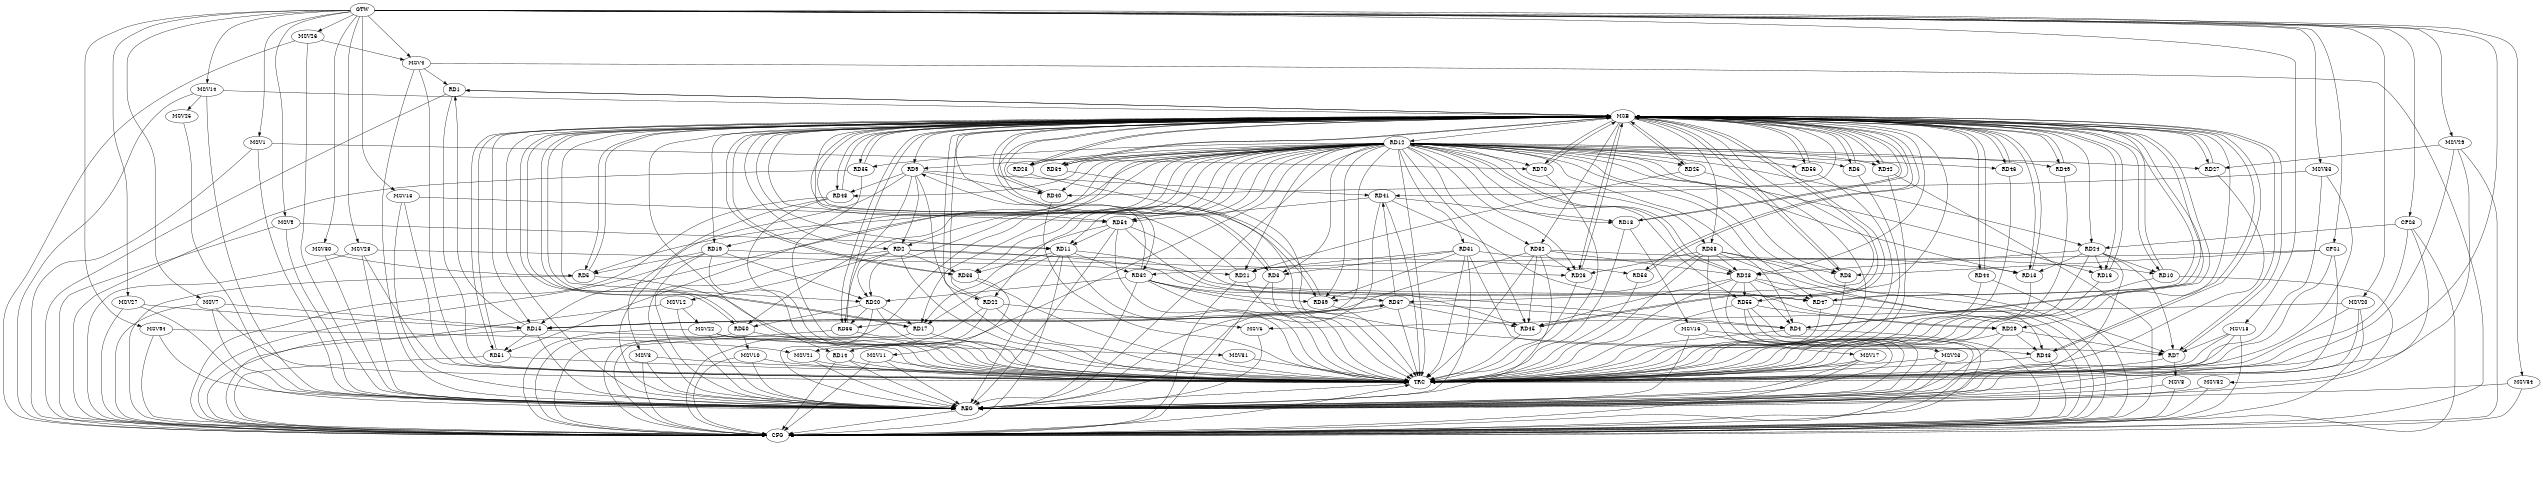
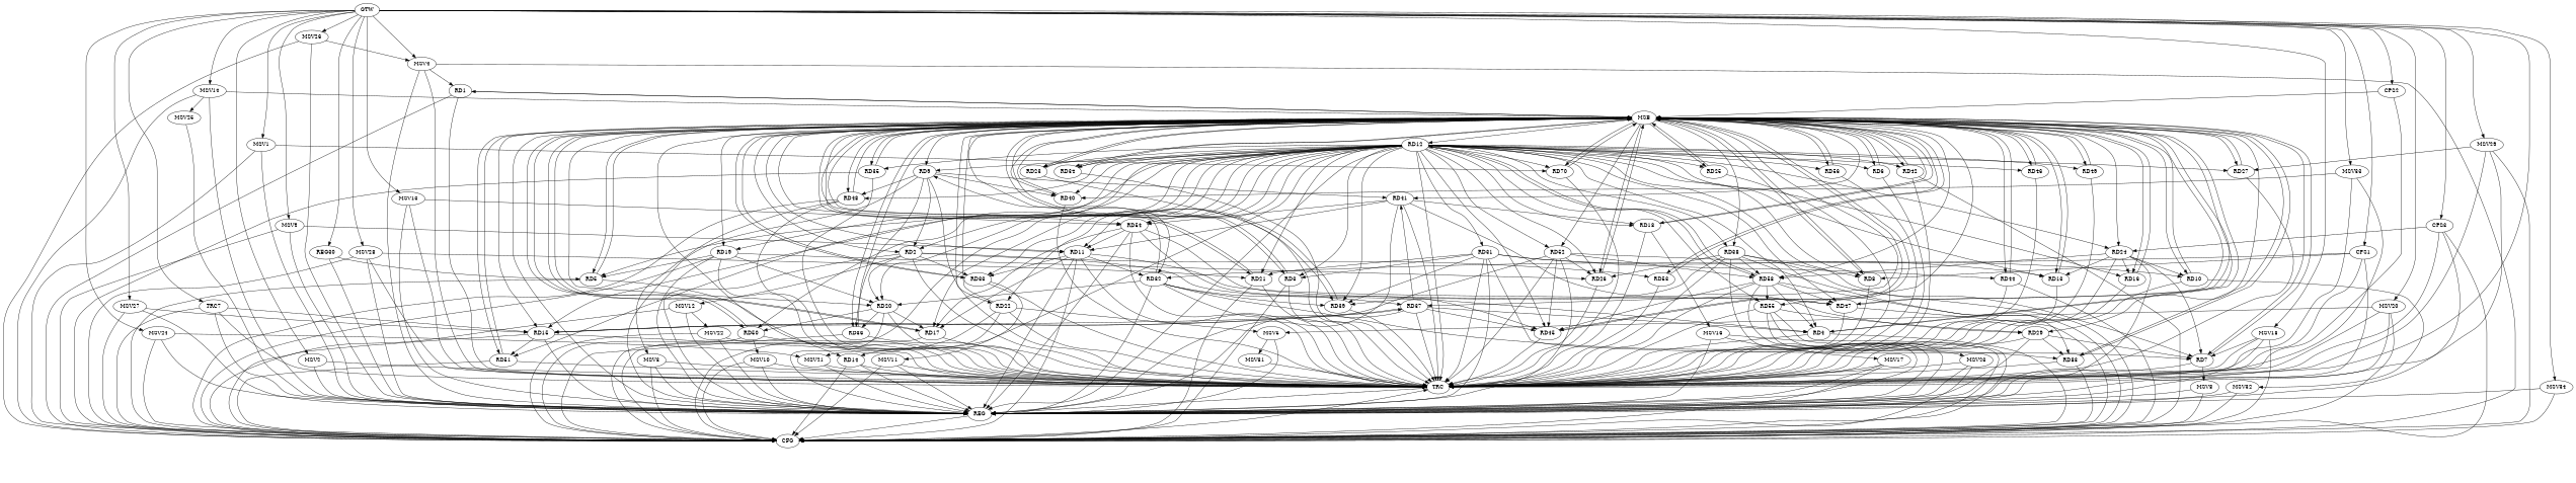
  strict digraph {
    fontname="DejaVu Serif"
    node [fontname="DejaVu Serif"]
    edge [fontname="DejaVu Serif"]
    n1 [label=RD1]
    n2 [label=MSB]
    n3 [label=CFG]
    n4 [label=TRC]
    n5 [label=RD2]
    n6 [label=RD4]
    n7 [label=RD20]
    n8 [label=RD33]
    n9 [label=RD53]
    n10 [label=REG]
    n11 [label=RD3]
    n12 [label=RD5]
    n13 [label=RD6]
    n14 [label=RD7]
    n15 [label=RD8]
    n16 [label=RD9]
    n17 [label=RD36]
    n18 [label=RD40]
    n19 [label=RD41]
    n20 [label=RD48]
    n21 [label=RD10]
    n22 [label=RD11]
    n23 [label=RD17]
    n24 [label=RD32]
    n25 [label=RD47]
    n26 [label=RD12]
    n27 [label=RD13]
    n28 [label=RD14]
    n29 [label=RD15]
    n30 [label=RD16]
    n31 [label=RD18]
    n32 [label=RD19]
    n33 [label=RD21]
    n34 [label=RD22]
    n35 [label=RD23]
    n36 [label=RD24]
    n37 [label=RD25]
    n38 [label=RD26]
    n39 [label=RD27]
-   n40 [label=RD28]
+   n40 [label=RD58]
    n41 [label=RD70]
    n42 [label=RD34]
    n43 [label=RD35]
    n44 [label=RD38]
    n45 [label=RD39]
    n46 [label=RD42]
    n47 [label=RD45]
    n48 [label=RD46]
    n49 [label=RD49]
    n50 [label=RD50]
    n51 [label=RD51]
-   n52 [label=RD82]
+   n52 [label=RD52]
    n53 [label=RD54]
    n54 [label=RD55]
    n55 [label=RD56]
    n56 [label=RD37]
    n57 [label=RD29]
-   n58 [label=RD43]
+   n58 [label=RD83]
    n59 [label=RD44]
    n60 [label=MSV12]
    n61 [label=MSV11]
    n62 [label=MSV22]
    n63 [label=MSV8]
    n64 [label=MSV3]
    n65 [label=MSV32]
    n66 [label=RD31]
    n67 [label=MSV16]
    n68 [label=MSV5]
    n69 [label=MSV21]
    n70 [label=MSV10]
    n71 [label=MSV23]
    n72 [label=MSV17]
    n73 [label=MSV31]
    n74 [label=CPS1]
+   n75 [label=CPS2]
    n76 [label=CPS3]
    n77 [label=GTW]
    n78 [label=MSV1]
+   n79 [label=MSV2]
    n80 [label=MSV4]
-   n81 [label=MSV7]
+   n81 [label=TRC7]
    n82 [label=MSV9]
    n83 [label=MSV13]
    n84 [label=MSV14]
    n85 [label=MSV18]
    n86 [label=MSV20]
-   n87 [label=MSV94]
+   n87 [label=MSV24]
    n88 [label=MSV26]
    n89 [label=MSV27]
    n90 [label=MSV28]
    n91 [label=MSV29]
-   n92 [label=MSV30]
+   n92 [label=REG30]
    n93 [label=MSV33]
    n94 [label=MSV34]
    n95 [label=MSV25]
    n1 -> n2
    n1 -> n3
    n1 -> n4
    n2 -> n1
    n2 -> n5
    n2 -> n6
    n2 -> n7
    n2 -> n8
    n2 -> n9
    n2 -> n10
    n2 -> n11
    n2 -> n12
    n2 -> n13
    n2 -> n14
    n2 -> n15
    n2 -> n16
    n2 -> n17
    n2 -> n18
    n2 -> n19
    n2 -> n20
    n2 -> n21
    n2 -> n22
    n2 -> n23
    n2 -> n24
    n2 -> n25
    n2 -> n26
    n2 -> n27
    n2 -> n28
    n2 -> n29
    n2 -> n30
    n2 -> n31
    n2 -> n32
-   n37 -> n33
+   n2 -> n33
    n2 -> n34
    n2 -> n35
    n2 -> n36
    n2 -> n37
    n2 -> n38
    n2 -> n39
    n2 -> n40
    n2 -> n41
    n2 -> n42
    n2 -> n43
    n2 -> n44
    n2 -> n45
    n2 -> n46
    n2 -> n47
    n2 -> n48
    n2 -> n49
    n2 -> n50
    n2 -> n51
    n2 -> n52
    n2 -> n53
    n2 -> n54
    n2 -> n55
    n2 -> n56
    n2 -> n57
    n2 -> n58
    n2 -> n59
    n3 -> n4
    n4 -> n10
    n5 -> n4
    n5 -> n6
    n5 -> n7
    n5 -> n8
    n5 -> n9
    n5 -> n10
    n5 -> n60
    n6 -> n2
    n6 -> n3
    n6 -> n4
    n7 -> n4
    n7 -> n10
    n7 -> n17
    n7 -> n23
    n7 -> n50
    n8 -> n2
    n8 -> n4
    n8 -> n61
    n9 -> n2
    n9 -> n4
    n10 -> n3
    n11 -> n2
    n11 -> n3
    n11 -> n4
    n12 -> n2
    n12 -> n3
    n12 -> n4
    n13 -> n2
    n13 -> n4
    n14 -> n2
    n14 -> n4
    n14 -> n63
    n15 -> n2
    n15 -> n4
    n16 -> n4
    n16 -> n5
    n16 -> n10
    n16 -> n17
    n16 -> n18
    n16 -> n19
    n16 -> n20
    n17 -> n2
    n17 -> n3
    n17 -> n4
    n18 -> n2
    n18 -> n4
    n19 -> n4
    n19 -> n10
+   n19 -> n22
    n19 -> n31
    n19 -> n53
    n19 -> n57
    n20 -> n2
    n20 -> n3
    n20 -> n4
    n20 -> n64
    n21 -> n2
    n21 -> n4
    n21 -> n65
    n22 -> n3
    n22 -> n4
    n22 -> n8
    n22 -> n10
    n22 -> n23
    n22 -> n24
    n22 -> n25
    n23 -> n2
    n23 -> n3
    n23 -> n4
    n24 -> n4
    n24 -> n7
    n24 -> n10
    n24 -> n16
    n24 -> n45
    n24 -> n56
    n24 -> n58
    n25 -> n2
    n25 -> n3
    n25 -> n4
    n26 -> n3
    n26 -> n4
    n26 -> n5
    n26 -> n6
    n26 -> n7
    n26 -> n8
    n26 -> n10
    n26 -> n11
    n26 -> n12
    n26 -> n13
    n26 -> n14
    n26 -> n15
    n26 -> n16
-   n26 -> n17
    n26 -> n18
    n26 -> n20
    n26 -> n22
    n26 -> n23
    n26 -> n25
    n26 -> n27
    n26 -> n28
    n26 -> n29
    n26 -> n30
    n26 -> n31
    n26 -> n32
    n26 -> n33
    n26 -> n34
    n26 -> n35
    n26 -> n36
    n26 -> n37
    n26 -> n38
    n26 -> n39
    n26 -> n40
    n26 -> n41
    n26 -> n42
    n26 -> n43
    n26 -> n44
    n26 -> n45
    n26 -> n46
    n26 -> n47
    n26 -> n48
    n26 -> n49
    n26 -> n50
    n26 -> n51
    n26 -> n52
    n26 -> n53
    n26 -> n54
    n26 -> n55
    n26 -> n66
    n27 -> n2
    n27 -> n4
    n28 -> n3
    n28 -> n4
    n28 -> n10
-   n29 -> n1
    n29 -> n3
    n29 -> n4
    n29 -> n10
    n29 -> n51
    n29 -> n56
    n30 -> n2
    n30 -> n4
    n31 -> n2
    n31 -> n4
    n31 -> n67
    n32 -> n3
    n32 -> n4
    n32 -> n7
    n32 -> n10
    n32 -> n12
    n32 -> n38
    n33 -> n2
    n33 -> n3
    n33 -> n4
    n34 -> n2
    n34 -> n3
    n34 -> n4
    n34 -> n68
    n34 -> n69
    n35 -> n2
    n35 -> n4
    n36 -> n4
    n36 -> n10
    n36 -> n14
    n36 -> n21
    n36 -> n27
    n36 -> n30
    n36 -> n40
    n37 -> n2
    n37 -> n4
    n38 -> n2
    n38 -> n4
    n39 -> n2
    n39 -> n4
    n40 -> n3
    n40 -> n4
    n40 -> n6
    n40 -> n10
    n40 -> n25
    n40 -> n26
    n40 -> n47
    n40 -> n54
    n41 -> n2
    n41 -> n4
    n42 -> n2
    n42 -> n4
    n43 -> n2
    n43 -> n3
    n43 -> n4
    n44 -> n3
    n44 -> n4
    n44 -> n10
    n44 -> n15
    n44 -> n38
    n44 -> n40
    n44 -> n45
    n44 -> n58
    n45 -> n2
    n45 -> n4
    n46 -> n2
    n46 -> n3
    n46 -> n4
    n47 -> n2
    n47 -> n4
    n48 -> n2
    n48 -> n4
    n49 -> n2
    n49 -> n4
    n50 -> n2
    n50 -> n3
    n50 -> n4
    n50 -> n70
    n51 -> n2
    n51 -> n3
    n51 -> n4
    n52 -> n4
    n52 -> n10
    n52 -> n21
    n52 -> n29
    n52 -> n38
    n52 -> n40
    n52 -> n47
    n53 -> n4
    n53 -> n10
    n53 -> n22
    n53 -> n23
    n53 -> n25
    n53 -> n47
    n54 -> n3
    n54 -> n4
    n54 -> n10
    n54 -> n57
    n54 -> n71
    n55 -> n2
    n55 -> n4
    n56 -> n4
    n56 -> n6
    n56 -> n10
    n56 -> n19
    n56 -> n29
    n56 -> n47
    n57 -> n4
    n57 -> n10
    n57 -> n14
    n57 -> n58
    n58 -> n2
    n58 -> n3
    n58 -> n4
    n59 -> n2
    n59 -> n3
    n59 -> n4
    n60 -> n3
    n60 -> n10
    n60 -> n62
    n61 -> n3
    n61 -> n4
    n61 -> n10
    n62 -> n3
    n62 -> n4
    n62 -> n10
    n63 -> n3
    n63 -> n10
    n64 -> n3
    n64 -> n4
    n64 -> n10
    n65 -> n3
    n65 -> n10
    n66 -> n4
    n66 -> n10
    n66 -> n11
    n66 -> n14
    n66 -> n27
    n66 -> n33
    n66 -> n45
+   n66 -> n59
    n67 -> n3
    n67 -> n10
    n67 -> n72
    n68 -> n10
-   n62 -> n73
+   n68 -> n73
    n69 -> n4
    n69 -> n10
    n70 -> n3
    n70 -> n4
    n70 -> n10
    n71 -> n3
    n71 -> n4
    n71 -> n10
    n72 -> n3
    n72 -> n4
    n72 -> n10
    n73 -> n4
    n74 -> n4
    n74 -> n10
    n74 -> n15
    n74 -> n24
+   n75 -> n2
+   n75 -> n4
    n76 -> n3
    n76 -> n4
    n76 -> n10
    n76 -> n36
    n77 -> n4
    n77 -> n74
+   n77 -> n75
    n77 -> n76
    n77 -> n78
+   n77 -> n79
    n77 -> n80
    n77 -> n81
    n77 -> n82
    n77 -> n83
    n77 -> n84
    n77 -> n85
    n77 -> n86
    n77 -> n87
    n77 -> n88
    n77 -> n89
    n77 -> n90
    n77 -> n91
    n77 -> n92
    n77 -> n93
    n77 -> n94
    n78 -> n3
    n78 -> n10
    n78 -> n41
+   n79 -> n4
+   n79 -> n10
    n80 -> n1
    n80 -> n3
    n80 -> n4
    n80 -> n10
    n81 -> n3
    n81 -> n4
    n81 -> n10
    n81 -> n29
    n82 -> n3
    n82 -> n10
    n82 -> n22
    n83 -> n4
    n83 -> n10
    n83 -> n53
    n84 -> n2
    n84 -> n3
    n84 -> n10
    n84 -> n95
    n85 -> n3
    n85 -> n4
    n85 -> n10
    n85 -> n14
    n86 -> n3
    n86 -> n4
    n86 -> n10
    n86 -> n68
    n87 -> n3
    n87 -> n10
    n87 -> n69
    n88 -> n3
    n88 -> n10
    n88 -> n80
    n89 -> n3
    n89 -> n10
    n89 -> n29
    n90 -> n3
    n90 -> n4
    n90 -> n10
    n90 -> n33
    n91 -> n3
    n91 -> n4
    n91 -> n10
    n91 -> n39
    n92 -> n10
    n92 -> n12
    n93 -> n4
    n93 -> n10
    n93 -> n18
    n94 -> n3
    n94 -> n10
    n95 -> n10
  }
